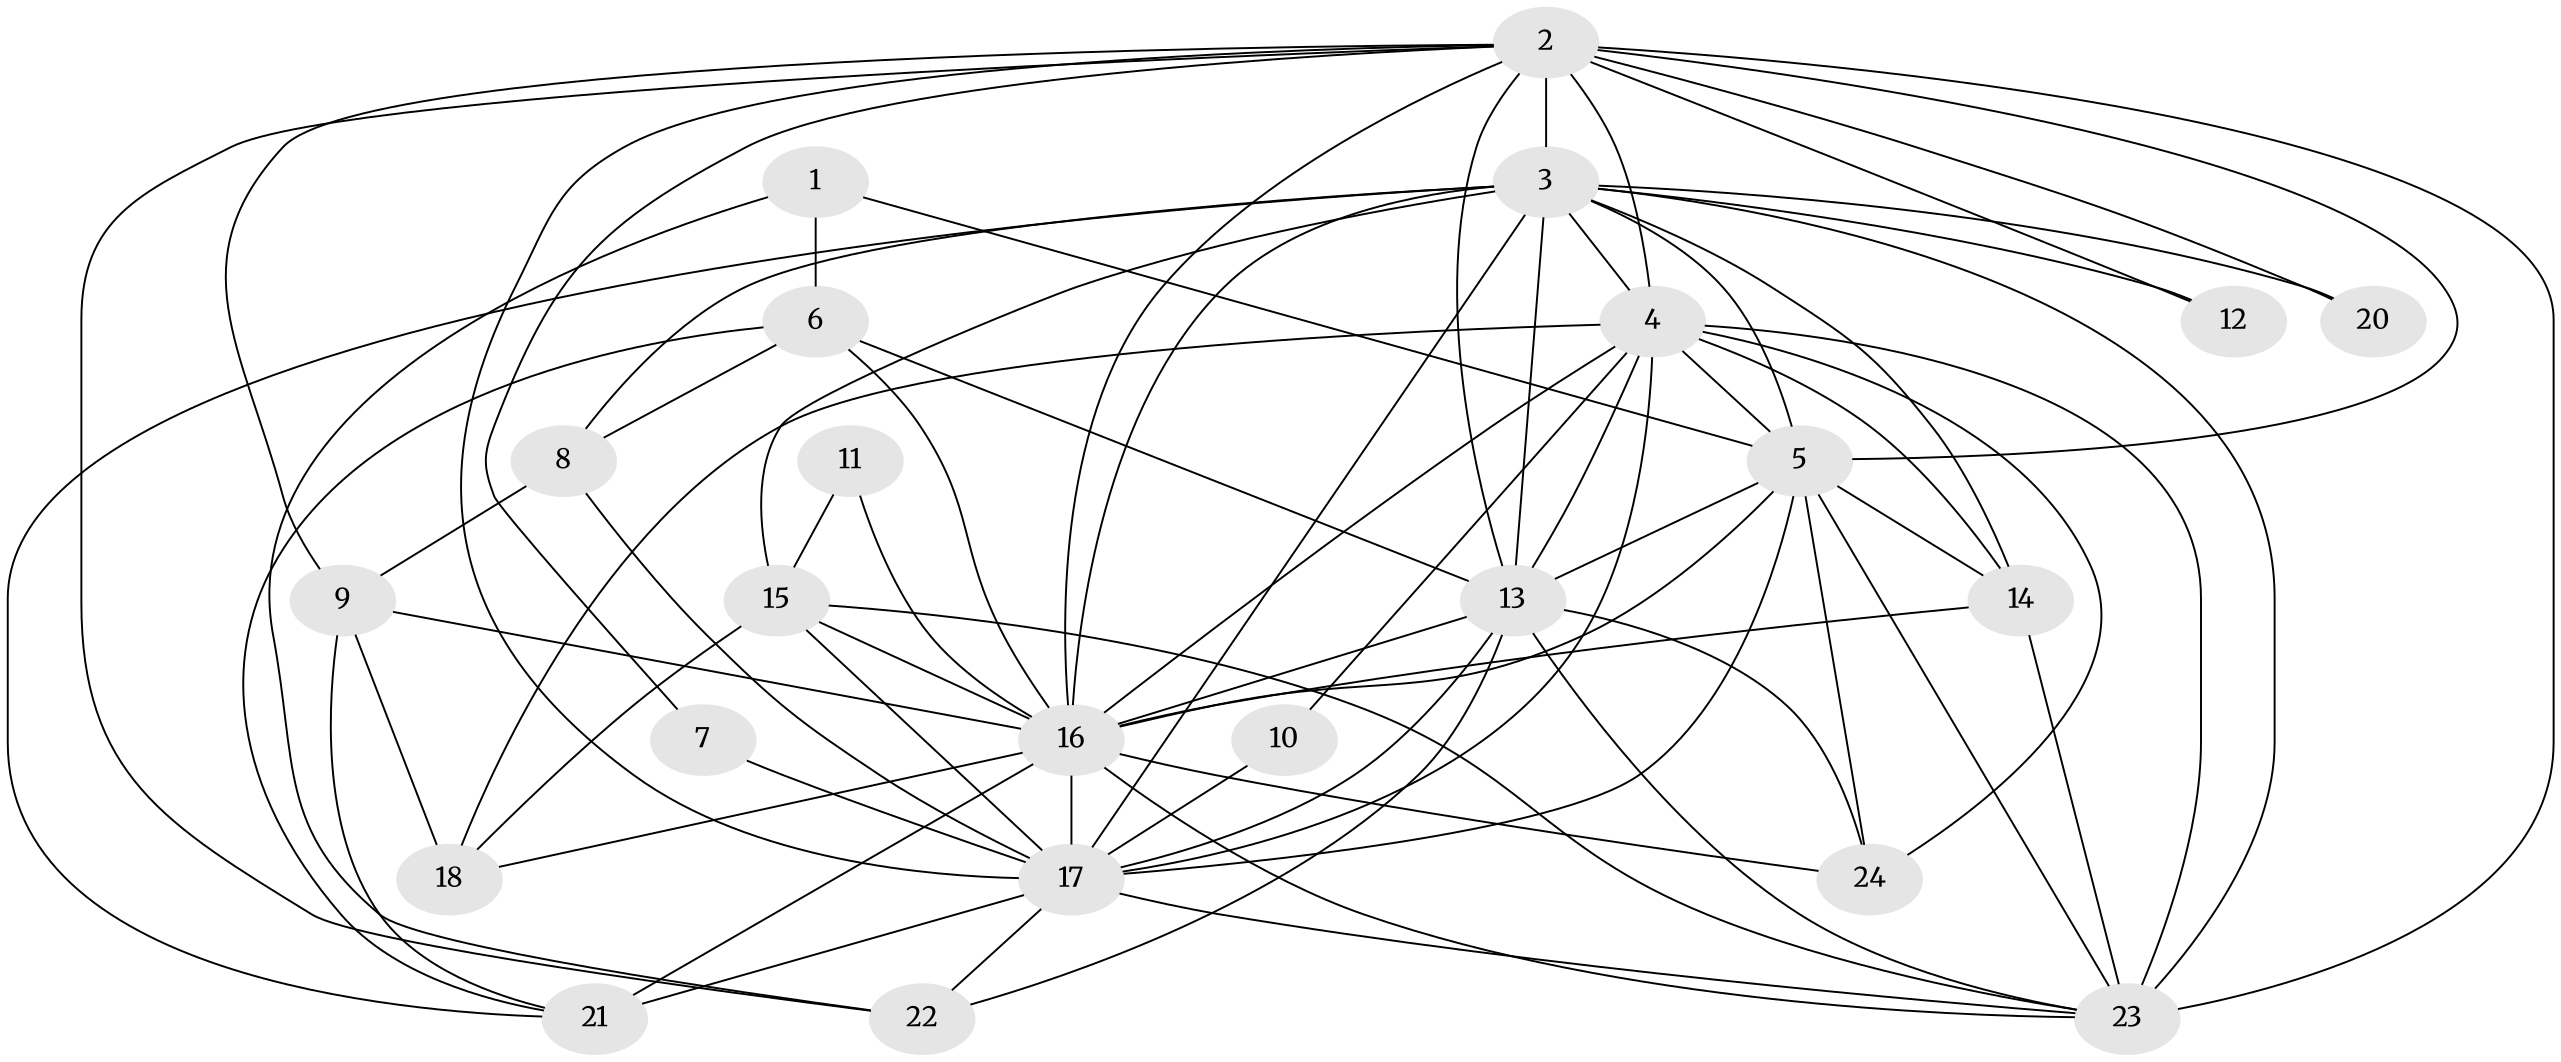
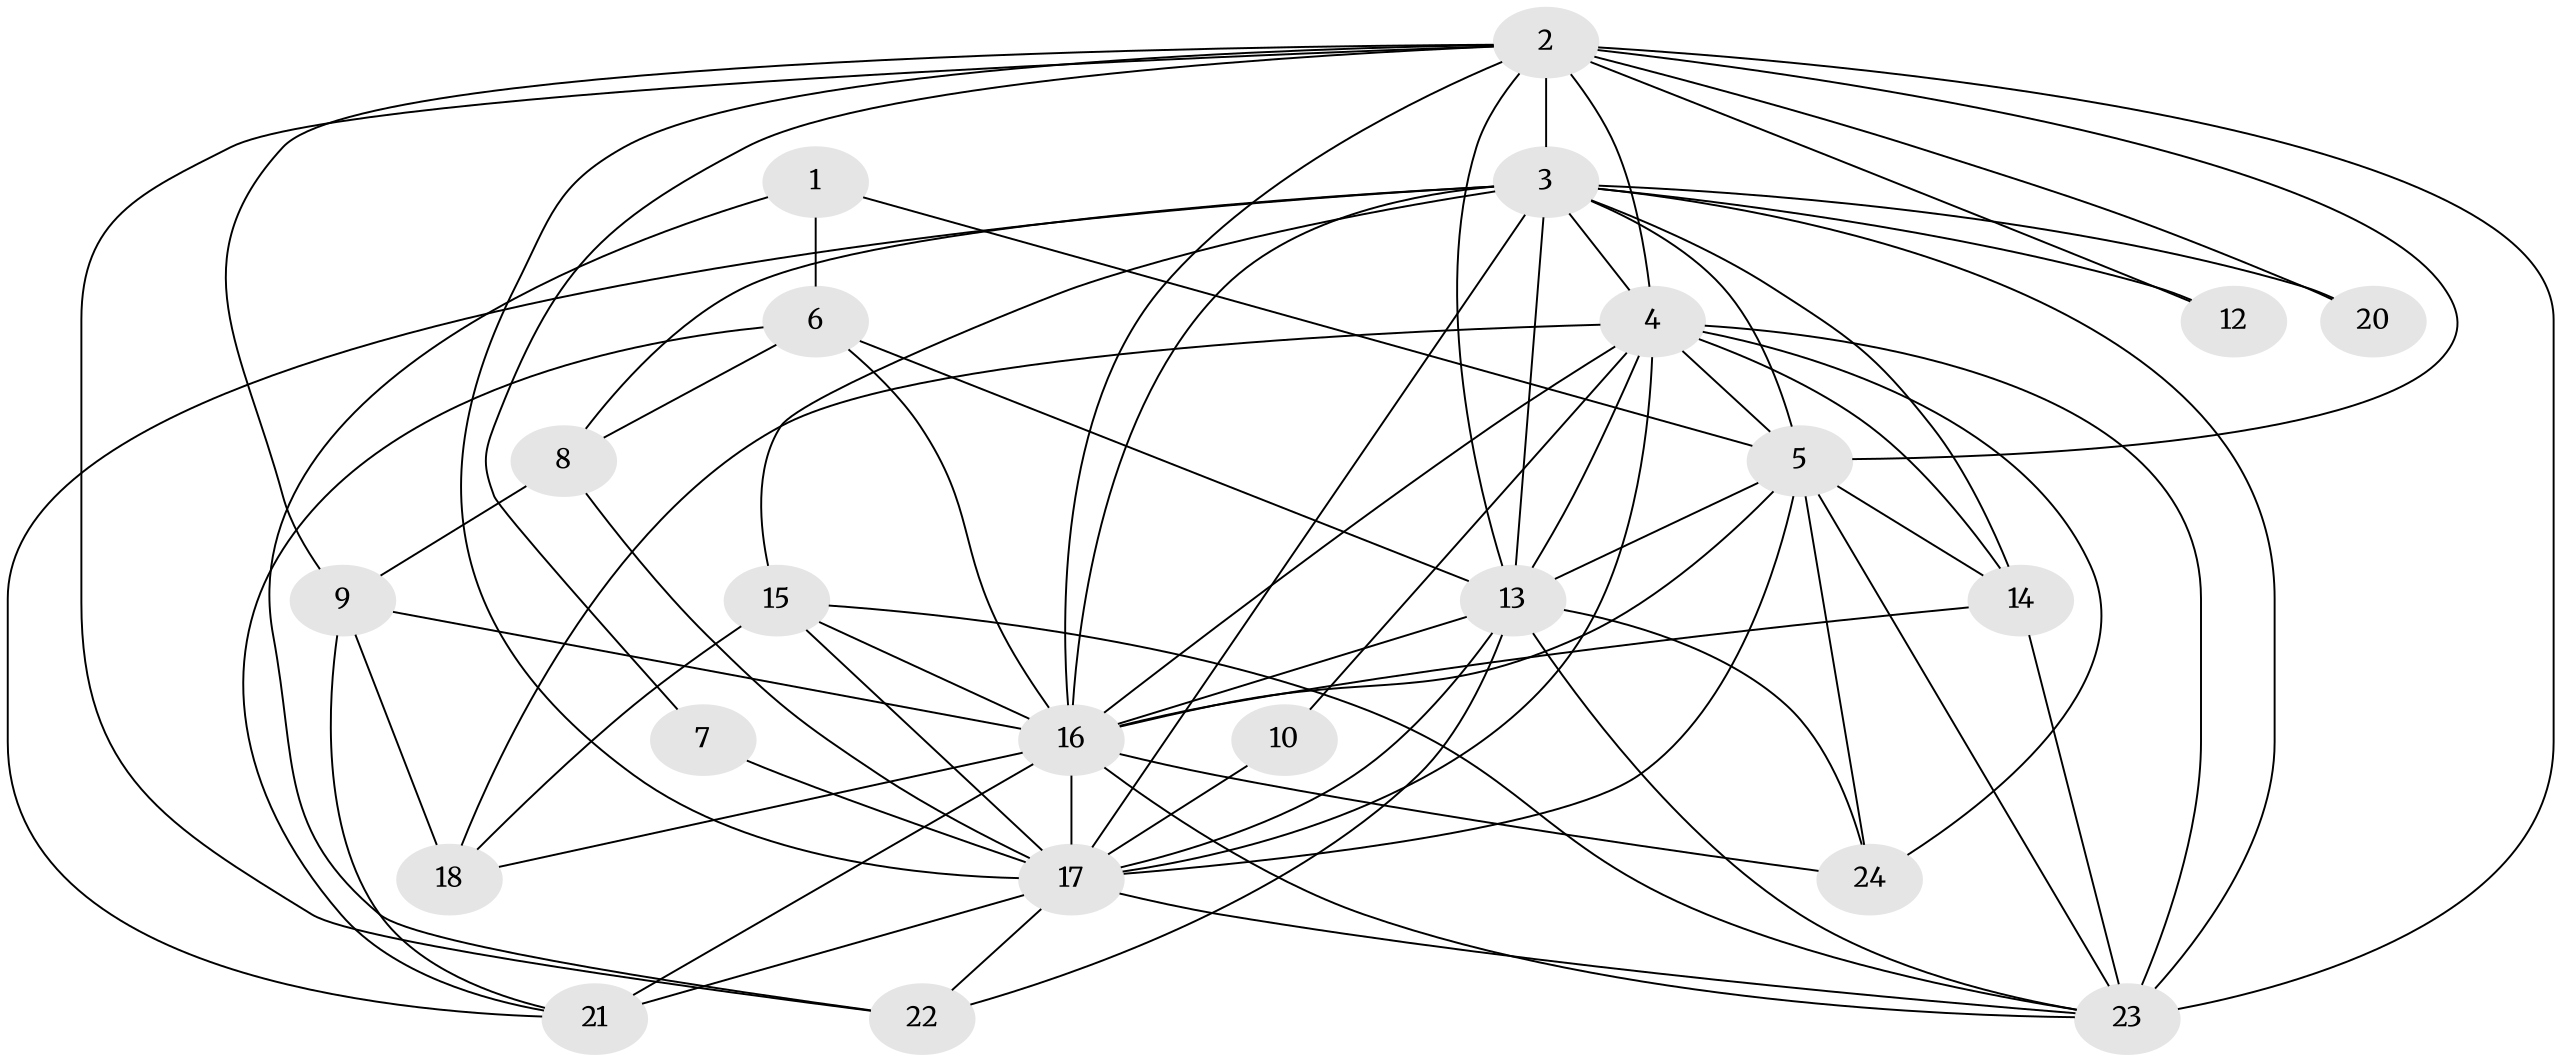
  graph {
    fontname=Merriweather
    node [color=gray90 fontname=Merriweather style=filled]
    edge [fontname=Merriweather weight=1.0]
    1
    5
    6
    22
    3
    4
    12
    13
    16
    17
    20
    23
    8
    14
    15
    21
    24
    2
    7
    9
    10
    18
-   11
    1 -- 5
    1 -- 6
    1 -- 22
    5 -- 13
    5 -- 16 [weight=3.0]
    5 -- 17
    5 -- 23 [weight=2.0]
    5 -- 14
    5 -- 24
    6 -- 13
    6 -- 16
    6 -- 8
    6 -- 21
    3 -- 5 [weight=2.0]
    3 -- 4 [weight=2.0]
    3 -- 12
    3 -- 13 [weight=4.0]
    3 -- 16 [weight=4.0]
    3 -- 17 [weight=2.0]
    3 -- 20
    3 -- 23 [weight=2.0]
    3 -- 8 [weight=3.0]
    3 -- 14 [weight=2.0]
    3 -- 15
    3 -- 21
    4 -- 5 [weight=3.0]
    4 -- 13 [weight=3.0]
    4 -- 16 [weight=5.0]
    4 -- 17 [weight=3.0]
    4 -- 23 [weight=4.0]
    4 -- 14 [weight=3.0]
    4 -- 24
    4 -- 10
    4 -- 18 [weight=2.0]
    13 -- 22
    13 -- 16 [weight=2.0]
    13 -- 17
    13 -- 23
    13 -- 24
    16 -- 17 [weight=4.0]
    16 -- 23 [weight=2.0]
    16 -- 21 [weight=2.0]
    16 -- 24
    16 -- 18
    17 -- 22
    17 -- 23
    17 -- 21
    8 -- 17
    8 -- 9
    14 -- 16
    14 -- 23
    15 -- 16
    15 -- 17
    15 -- 23
    15 -- 18
    2 -- 5
    2 -- 22
    2 -- 3 [weight=2.0]
    2 -- 4 [weight=3.0]
    2 -- 12
    2 -- 13
    2 -- 16 [weight=2.0]
    2 -- 17 [weight=3.0]
    2 -- 20 [weight=2.0]
    2 -- 23
    2 -- 7
    2 -- 9
    7 -- 17
    9 -- 16
    9 -- 21
    9 -- 18
    10 -- 17
-   11 -- 16
-   11 -- 15
  }
